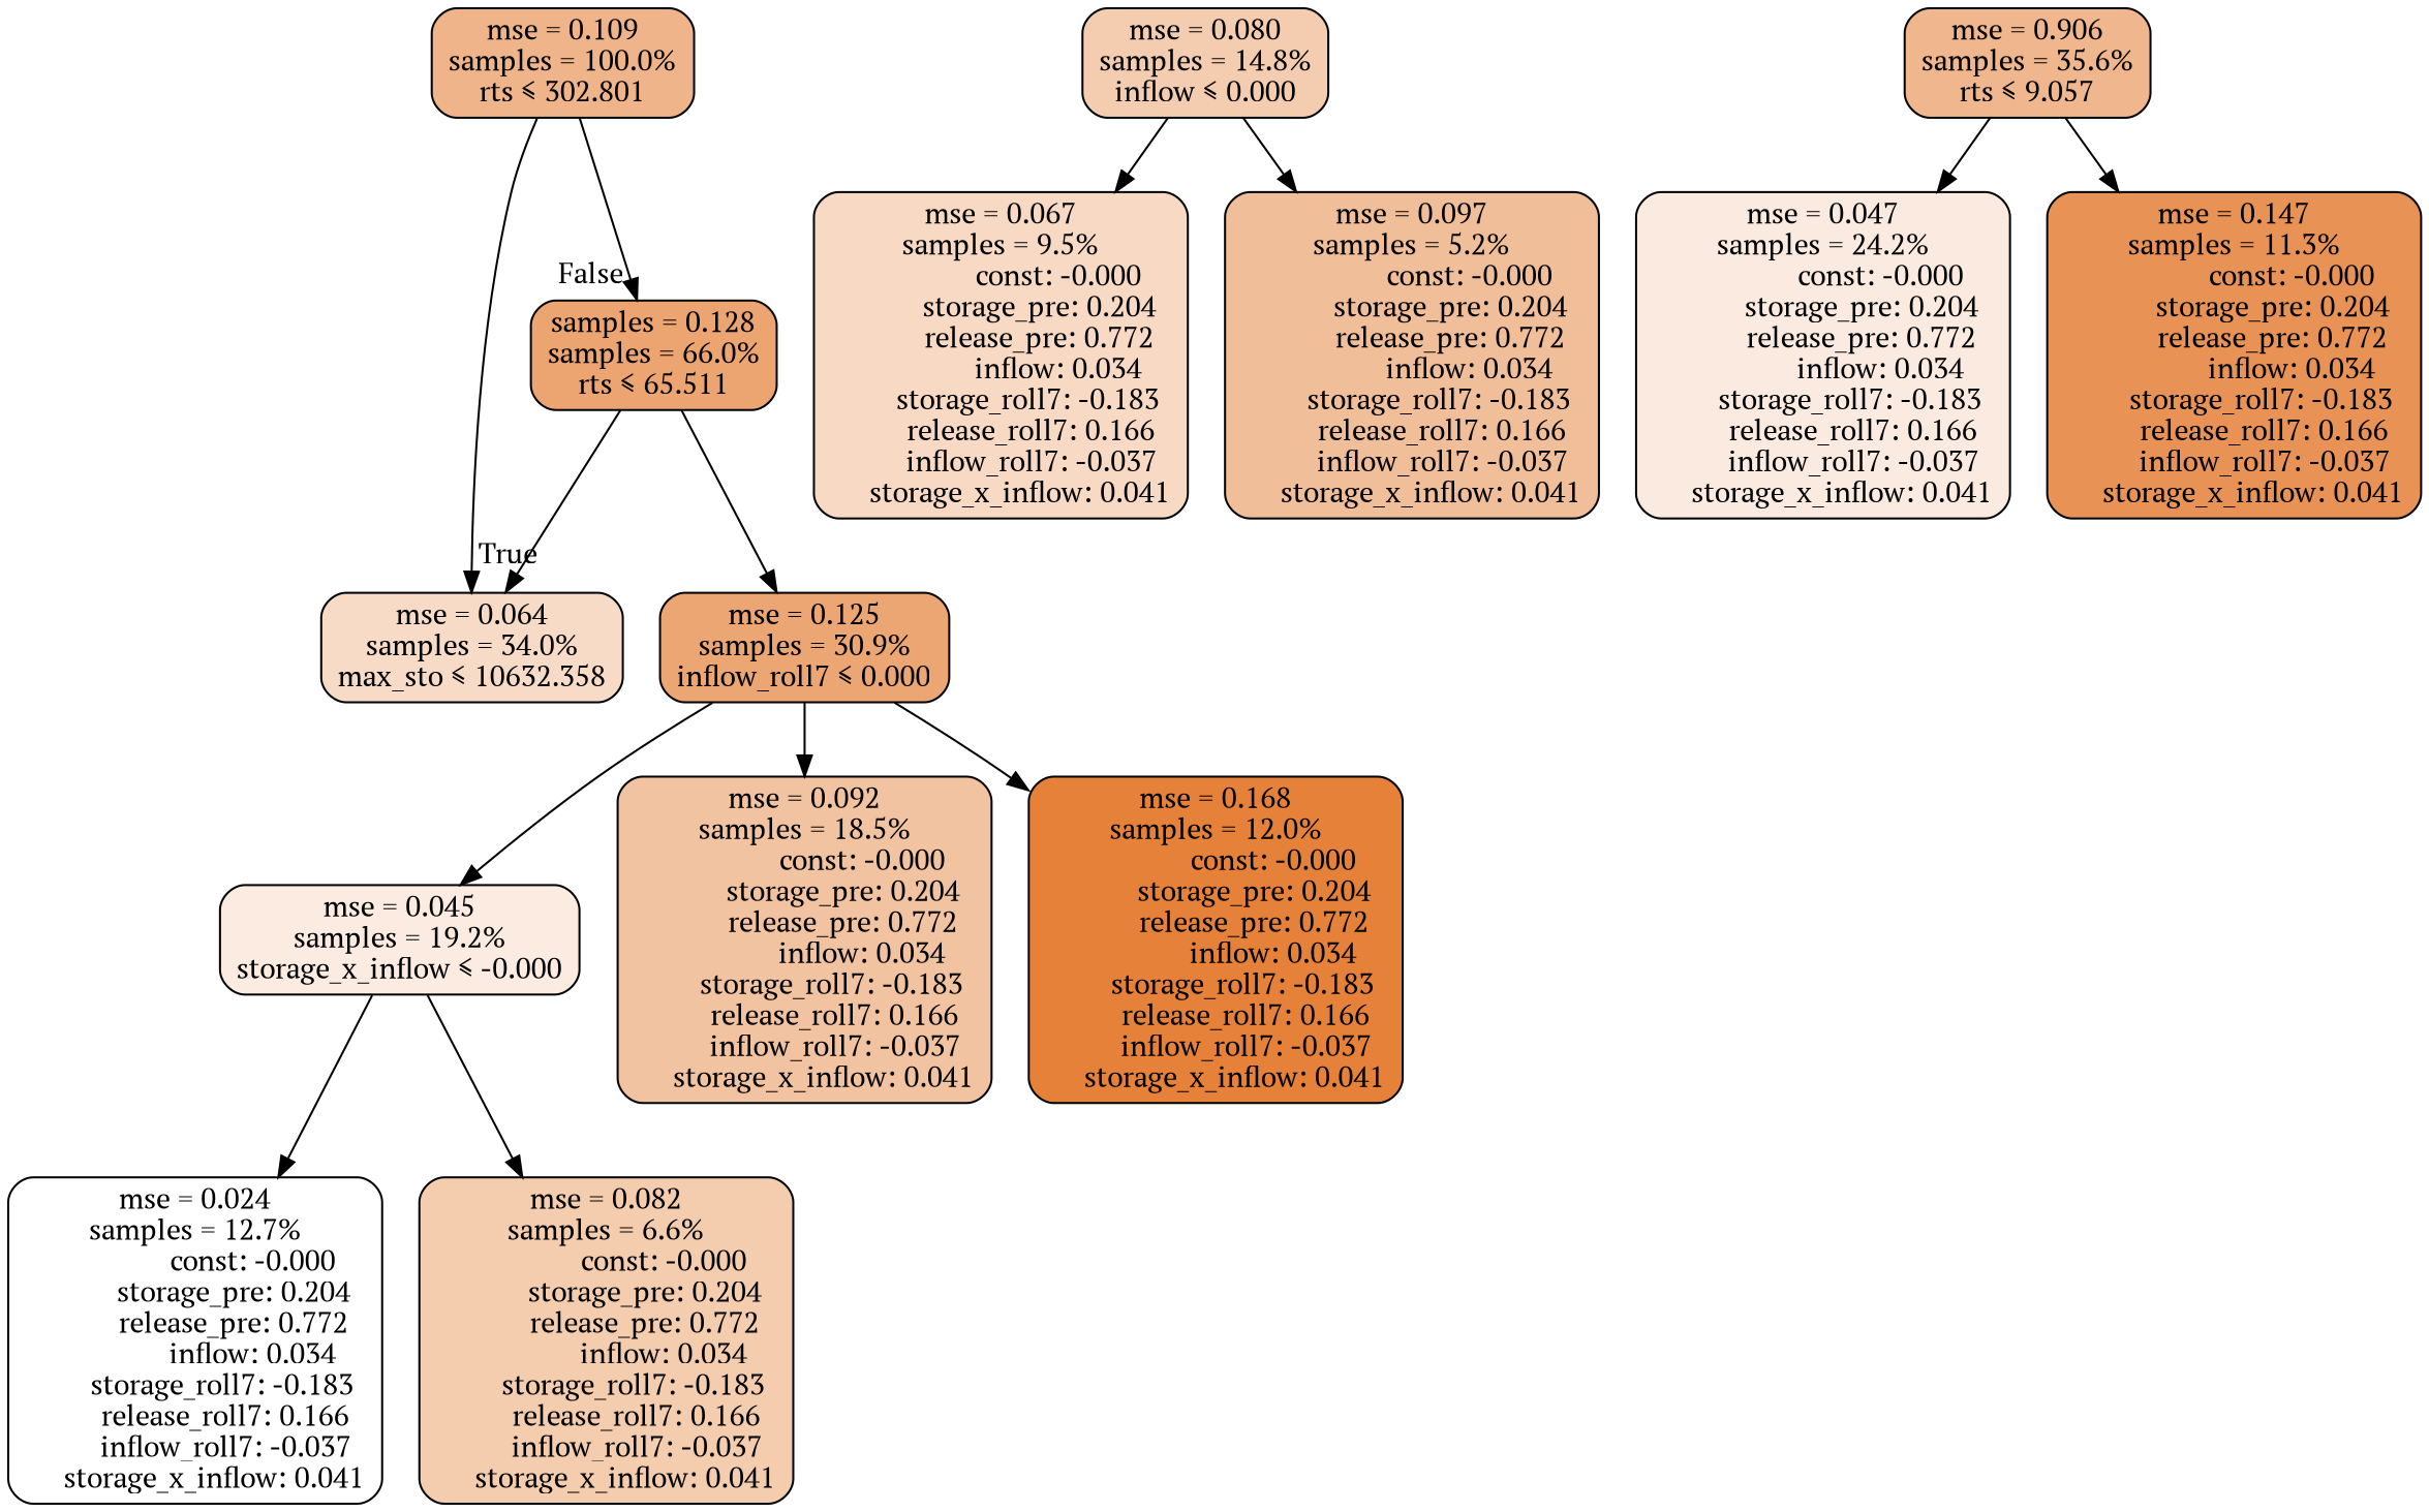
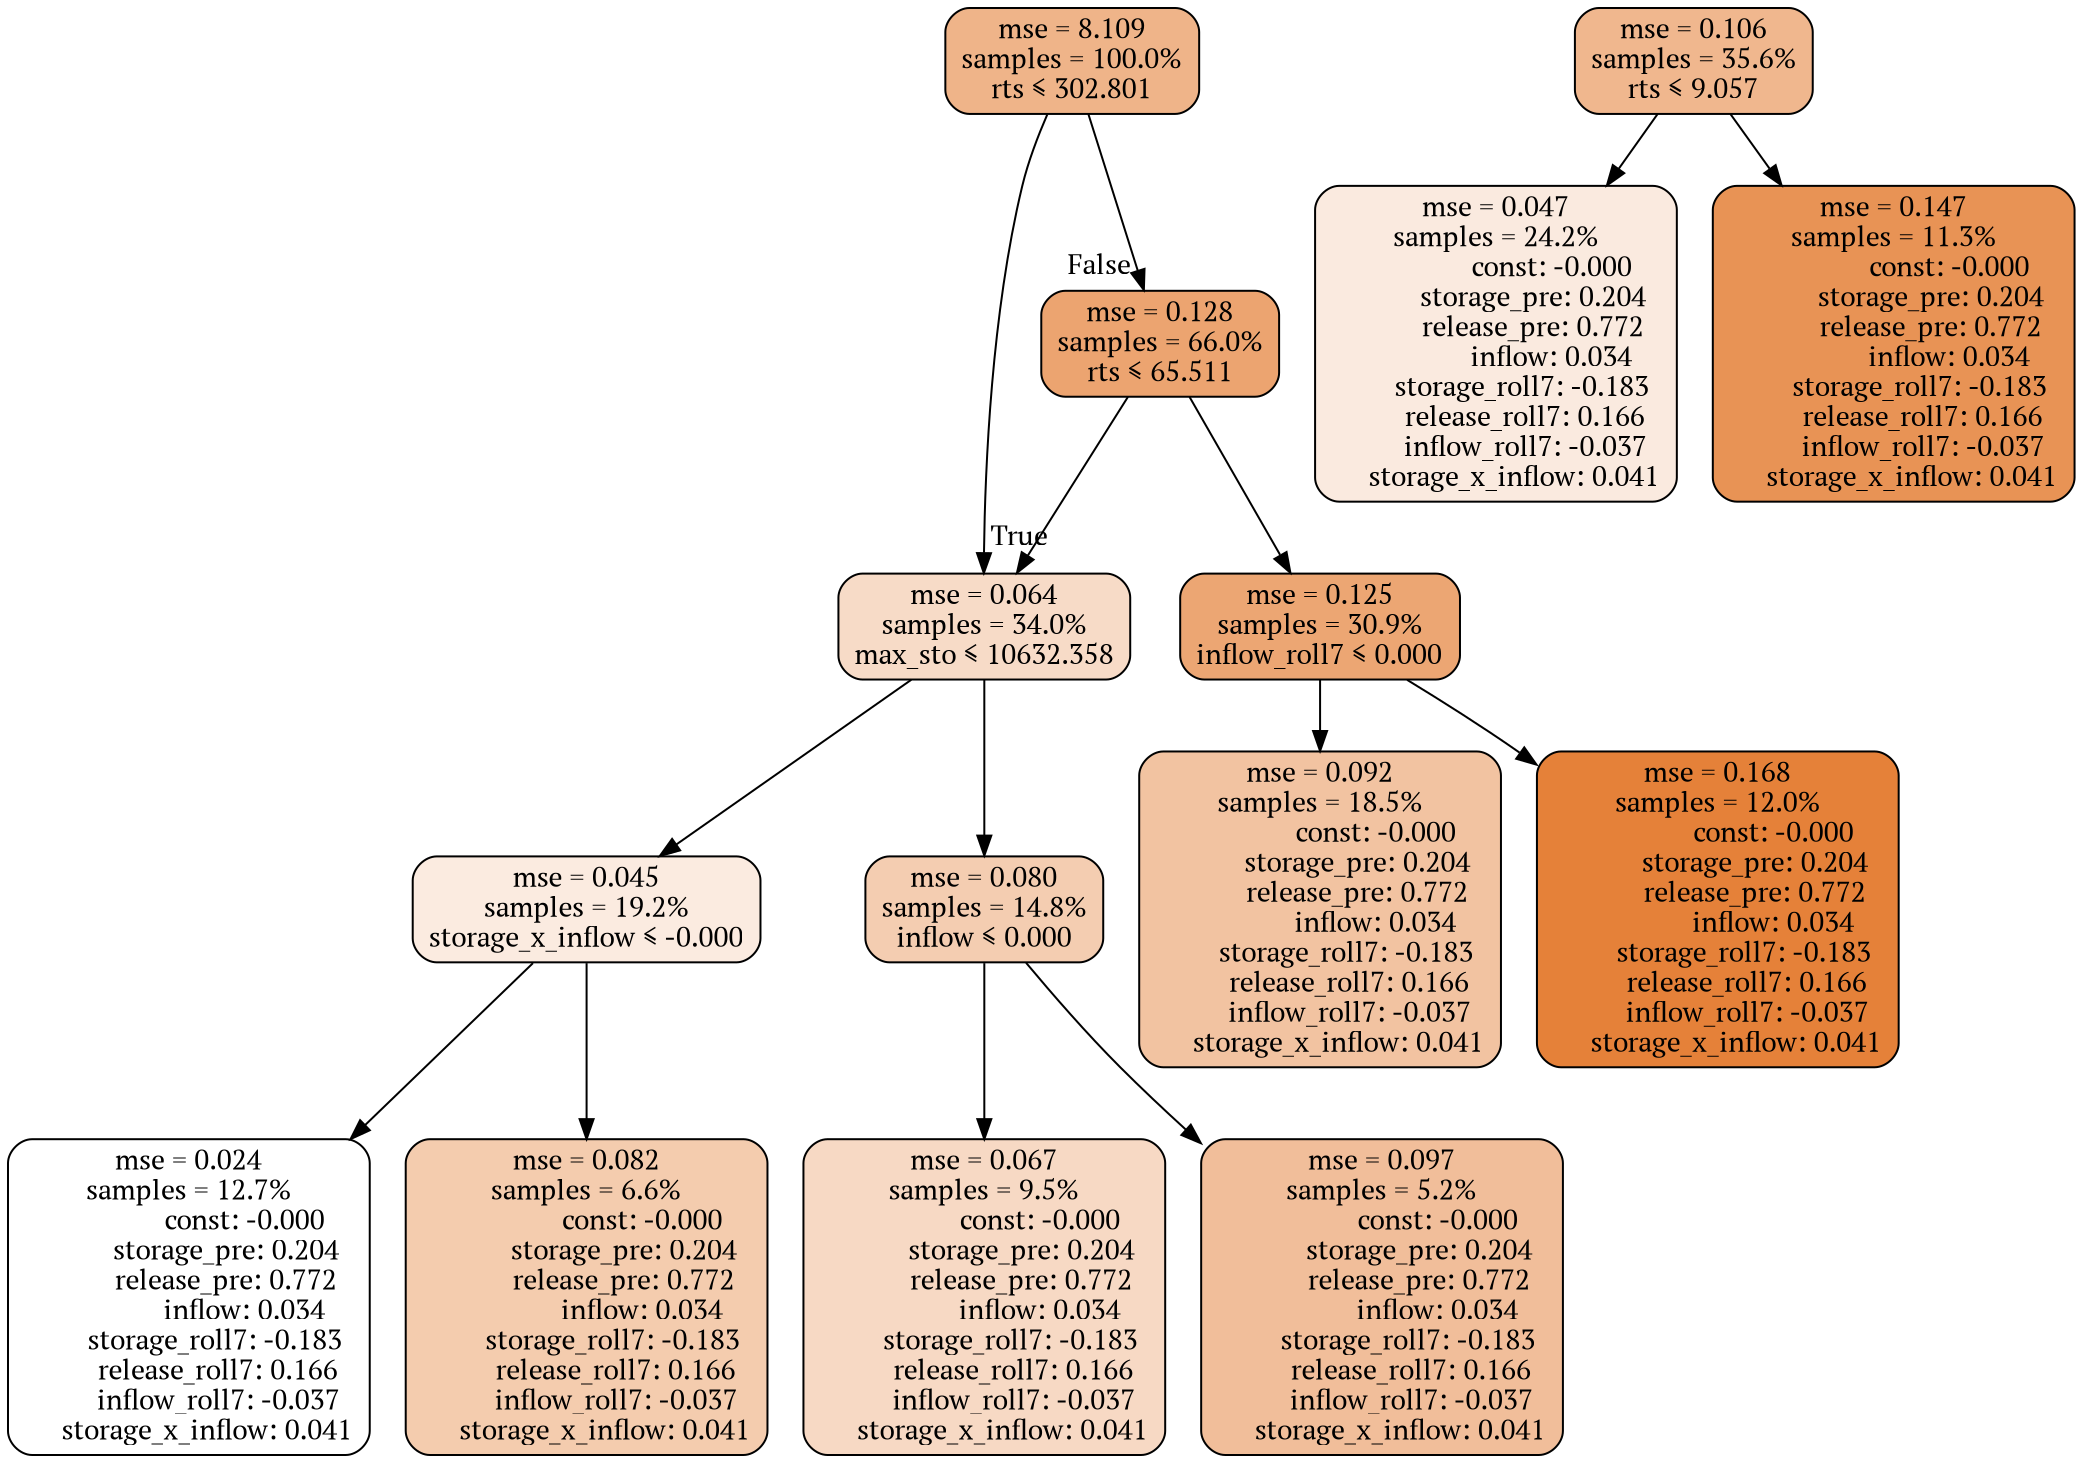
  digraph {
    fontname="PT Serif"
    node [color=black fontname="PT Serif" shape=rectangle style="filled, rounded"]
    edge [fontname="PT Serif"]
-   n1 [fillcolor="#efb489" label="mse = 0.109\nsamples = 100.0%\nrts &le; 302.801"]
-   n2 [fillcolor="#eca470" label="samples = 0.128\nsamples = 66.0%\nrts &le; 65.511"]
+   n1 [fillcolor="#efb489" label="mse = 8.109\nsamples = 100.0%\nrts &le; 302.801"]
+   n2 [fillcolor="#eca470" label="mse = 0.128\nsamples = 66.0%\nrts &le; 65.511"]
    n3 [fillcolor="#f7dbc7" label="mse = 0.064\nsamples = 34.0%\nmax_sto &le; 10632.358"]
    n4 [fillcolor="#eca673" label="mse = 0.125\nsamples = 30.9%\ninflow_roll7 &le; 0.000"]
    n5 [fillcolor="#fbebe0" label="mse = 0.045\nsamples = 19.2%\nstorage_x_inflow &le; -0.000"]
    n6 [fillcolor="#f4cdb1" label="mse = 0.080\nsamples = 14.8%\ninflow &le; 0.000"]
-   n7 [fillcolor="#f0b78e" label="mse = 0.906\nsamples = 35.6%\nrts &le; 9.057"]
+   n7 [fillcolor="#f0b78e" label="mse = 0.106\nsamples = 35.6%\nrts &le; 9.057"]
    n8 [fillcolor="#faeadf" label="mse = 0.047\nsamples = 24.2%\n               const: -0.000\n          storage_pre: 0.204\n          release_pre: 0.772\n               inflow: 0.034\n       storage_roll7: -0.183\n        release_roll7: 0.166\n        inflow_roll7: -0.037\n     storage_x_inflow: 0.041"]
    n9 [fillcolor="#e89355" label="mse = 0.147\nsamples = 11.3%\n               const: -0.000\n          storage_pre: 0.204\n          release_pre: 0.772\n               inflow: 0.034\n       storage_roll7: -0.183\n        release_roll7: 0.166\n        inflow_roll7: -0.037\n     storage_x_inflow: 0.041"]
    n10 [fillcolor="#f2c3a1" label="mse = 0.092\nsamples = 18.5%\n               const: -0.000\n          storage_pre: 0.204\n          release_pre: 0.772\n               inflow: 0.034\n       storage_roll7: -0.183\n        release_roll7: 0.166\n        inflow_roll7: -0.037\n     storage_x_inflow: 0.041"]
    n11 [fillcolor="#e58139" label="mse = 0.168\nsamples = 12.0%\n               const: -0.000\n          storage_pre: 0.204\n          release_pre: 0.772\n               inflow: 0.034\n       storage_roll7: -0.183\n        release_roll7: 0.166\n        inflow_roll7: -0.037\n     storage_x_inflow: 0.041"]
    n12 [fillcolor="#ffffff" label="mse = 0.024\nsamples = 12.7%\n               const: -0.000\n          storage_pre: 0.204\n          release_pre: 0.772\n               inflow: 0.034\n       storage_roll7: -0.183\n        release_roll7: 0.166\n        inflow_roll7: -0.037\n     storage_x_inflow: 0.041"]
    n13 [fillcolor="#f4ccae" label="mse = 0.082\nsamples = 6.6%\n               const: -0.000\n          storage_pre: 0.204\n          release_pre: 0.772\n               inflow: 0.034\n       storage_roll7: -0.183\n        release_roll7: 0.166\n        inflow_roll7: -0.037\n     storage_x_inflow: 0.041"]
    n14 [fillcolor="#f7d9c4" label="mse = 0.067\nsamples = 9.5%\n               const: -0.000\n          storage_pre: 0.204\n          release_pre: 0.772\n               inflow: 0.034\n       storage_roll7: -0.183\n        release_roll7: 0.166\n        inflow_roll7: -0.037\n     storage_x_inflow: 0.041"]
    n15 [fillcolor="#f1be9a" label="mse = 0.097\nsamples = 5.2%\n               const: -0.000\n          storage_pre: 0.204\n          release_pre: 0.772\n               inflow: 0.034\n       storage_roll7: -0.183\n        release_roll7: 0.166\n        inflow_roll7: -0.037\n     storage_x_inflow: 0.041"]
    n1 -> n2 [headlabel=False labelangle=45 labeldistance=2.5]
    n1 -> n3 [headlabel=True labelangle=-45 labeldistance=2.5]
    n2 -> n3
    n2 -> n4
-   n4 -> n5
+   n3 -> n5
+   n3 -> n6
    n4 -> n10
    n4 -> n11
    n5 -> n12
    n5 -> n13
    n6 -> n14
    n6 -> n15
    n7 -> n8
    n7 -> n9
  }
